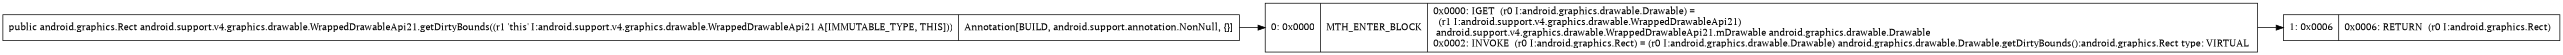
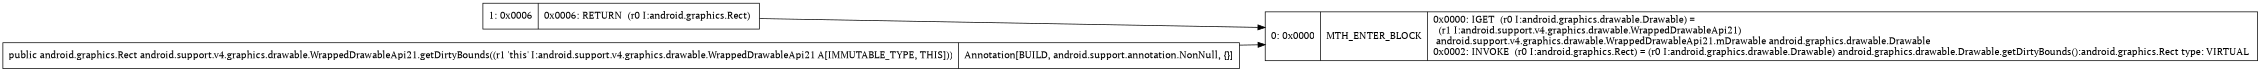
  digraph {
    rankdir=LR
    fontname="PT Serif"
    node [shape=record fontname="PT Serif"]
    edge [fontname="PT Serif"]
    n1 [label="{0\:\ 0x0000|MTH_ENTER_BLOCK\l|0x0000: IGET  (r0 I:android.graphics.drawable.Drawable) = \l  (r1 I:android.support.v4.graphics.drawable.WrappedDrawableApi21)\l android.support.v4.graphics.drawable.WrappedDrawableApi21.mDrawable android.graphics.drawable.Drawable \l0x0002: INVOKE  (r0 I:android.graphics.Rect) = (r0 I:android.graphics.drawable.Drawable) android.graphics.drawable.Drawable.getDirtyBounds():android.graphics.Rect type: VIRTUAL \l}"]
    n2 [label="{1\:\ 0x0006|0x0006: RETURN  (r0 I:android.graphics.Rect) \l}"]
    n3 [label="{public android.graphics.Rect android.support.v4.graphics.drawable.WrappedDrawableApi21.getDirtyBounds((r1 'this' I:android.support.v4.graphics.drawable.WrappedDrawableApi21 A[IMMUTABLE_TYPE, THIS]))  | Annotation[BUILD, android.support.annotation.NonNull, \{\}]\l}"]
-   n1 -> n2
+   n2 -> n1
    n3 -> n1
  }
